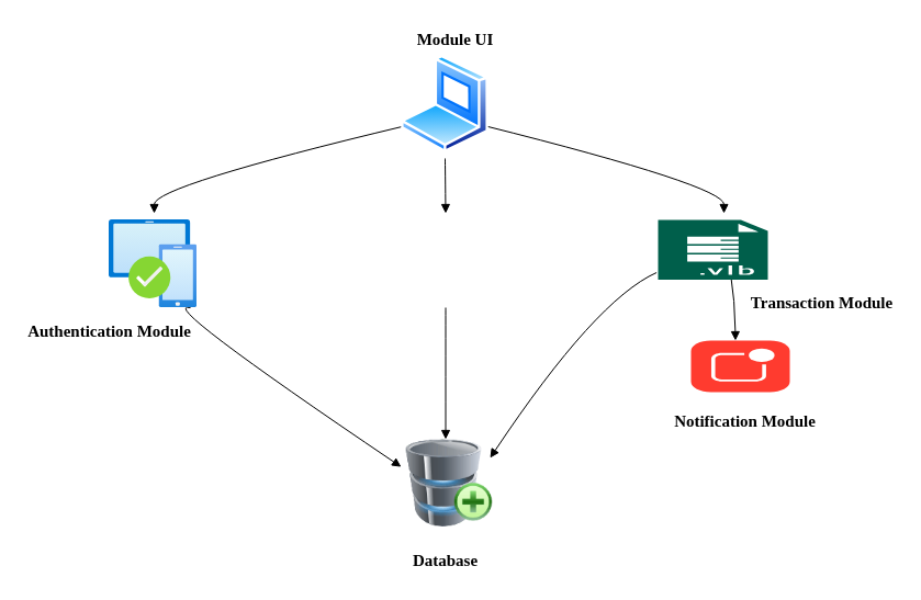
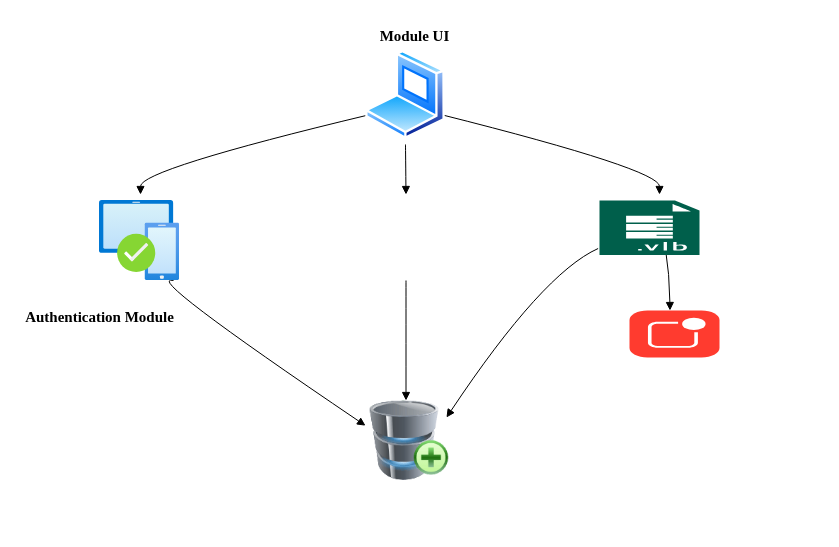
  <mxCell id="0" />
  <mxCell id="1" parent="0" />
  <mxCell id="2" value="" style="curved=1;startArrow=none;endArrow=block;exitX=0;exitY=0.75;entryX=0.5;entryY=0;rounded=0;exitDx=0;exitDy=0;fontFamily=Times New Roman;fontStyle=1;fontSize=15;" edge="1" parent="1" source="9"><mxGeometry relative="1" as="geometry"><Array as="points"><mxPoint x="140" y="169" /></Array><mxPoint x="344" y="128.88" as="sourcePoint" /><mxPoint x="140" y="194" as="targetPoint" /></mxGeometry></mxCell>
  <mxCell id="3" value="" style="curved=1;startArrow=none;endArrow=block;exitX=0.5;exitY=1;entryX=0.5;entryY=0;rounded=0;fontFamily=Times New Roman;fontStyle=1;fontSize=15;" edge="1" parent="1"><mxGeometry relative="1" as="geometry"><Array as="points" /><mxPoint x="405" y="144" as="sourcePoint" /><mxPoint x="405.5" y="194" as="targetPoint" /></mxGeometry></mxCell>
  <mxCell id="4" value="" style="curved=1;startArrow=none;endArrow=block;exitX=1;exitY=0.75;entryX=0.5;entryY=0;rounded=0;exitDx=0;exitDy=0;fontFamily=Times New Roman;fontStyle=1;fontSize=15;" edge="1" parent="1" source="9"><mxGeometry relative="1" as="geometry"><Array as="points"><mxPoint x="659" y="169" /></Array><mxPoint x="466" y="129.176" as="sourcePoint" /><mxPoint x="659" y="194" as="targetPoint" /></mxGeometry></mxCell>
  <mxCell id="5" value="" style="curved=1;startArrow=none;endArrow=block;exitX=0.53;exitY=1;entryX=0.5;entryY=0;rounded=0;fontFamily=Times New Roman;fontStyle=1;fontSize=15;" edge="1" parent="1"><mxGeometry relative="1" as="geometry"><Array as="points"><mxPoint x="669" y="273" /></Array><mxPoint x="664.94" y="248" as="sourcePoint" /><mxPoint x="669.5" y="310" as="targetPoint" /></mxGeometry></mxCell>
  <mxCell id="6" value="" style="curved=1;startArrow=none;endArrow=block;exitX=0.925;exitY=1;entryX=0;entryY=0.37;rounded=0;exitDx=0;exitDy=0;exitPerimeter=0;fontFamily=Times New Roman;fontStyle=1;fontSize=15;" edge="1" parent="1" source="10"><mxGeometry relative="1" as="geometry"><Array as="points"><mxPoint x="140" y="273" /></Array><mxPoint x="140" y="248" as="sourcePoint" /><mxPoint x="365" y="425.16" as="targetPoint" /></mxGeometry></mxCell>
  <mxCell id="7" value="" style="curved=1;startArrow=none;endArrow=block;exitX=0.5;exitY=1;entryX=0.5;entryY=0;rounded=0;exitDx=0;exitDy=0;fontFamily=Times New Roman;fontStyle=1;fontSize=15;" edge="1" parent="1" source="11"><mxGeometry relative="1" as="geometry"><Array as="points" /><mxPoint x="405.5" y="248" as="sourcePoint" /><mxPoint x="405.5" y="400" as="targetPoint" /></mxGeometry></mxCell>
  <mxCell id="8" value="" style="curved=1;startArrow=none;endArrow=block;exitX=0.19;exitY=1;entryX=1;entryY=0.25;rounded=0;fontFamily=Times New Roman;fontStyle=1;fontSize=15;" edge="1" parent="1"><mxGeometry relative="1" as="geometry"><Array as="points"><mxPoint x="542" y="273" /></Array><mxPoint x="597.62" y="248" as="sourcePoint" /><mxPoint x="446" y="417" as="targetPoint" /></mxGeometry></mxCell>
  <mxCell id="9" value="" style="image;aspect=fixed;perimeter=ellipsePerimeter;html=1;align=center;shadow=0;dashed=0;spacingTop=3;image=img/lib/active_directory/laptop_client.svg;fontFamily=Times New Roman;fontStyle=1;fontSize=15;" vertex="1" parent="1"><mxGeometry x="365" y="50" width="80" height="88.89" as="geometry" /></mxCell>
  <mxCell id="10" value="" style="image;aspect=fixed;html=1;points=[];align=center;fontSize=15;image=img/lib/azure2/identity/Multi_Factor_Authentication.svg;fontFamily=Times New Roman;fontStyle=1" vertex="1" parent="1"><mxGeometry x="99" y="200" width="80" height="80" as="geometry" /></mxCell>
  <mxCell id="11" value="" style="shape=image;html=1;verticalAlign=top;verticalLabelPosition=bottom;labelBackgroundColor=#ffffff;imageAspect=0;aspect=fixed;image=https://cdn4.iconfinder.com/data/icons/education-and-school-glyph-24-px/24/Book_catalog_education_learning_book_reading-128.png;fontFamily=Times New Roman;fontStyle=1;fontSize=15;" vertex="1" parent="1"><mxGeometry x="350.5" y="170" width="110" height="110" as="geometry" /></mxCell>
  <mxCell id="12" value="" style="sketch=0;pointerEvents=1;shadow=0;dashed=0;html=1;strokeColor=none;fillColor=#005F4B;labelPosition=center;verticalLabelPosition=bottom;verticalAlign=top;align=center;outlineConnect=0;shape=mxgraph.veeam2.vbr_transaction_log_backup;fontFamily=Times New Roman;fontStyle=1;fontSize=15;" vertex="1" parent="1"><mxGeometry x="599" y="200" width="100" height="54.5" as="geometry" /></mxCell>
  <mxCell id="13" value="" style="html=1;strokeWidth=1;shadow=0;dashed=0;shape=mxgraph.ios7.misc.notification;fillColor=#FF3B2F;strokeColor=none;buttonText=;strokeColor2=#222222;fontColor=#222222;fontSize=15;verticalLabelPosition=bottom;verticalAlign=top;align=center;sketch=0;fontFamily=Times New Roman;fontStyle=1" vertex="1" parent="1"><mxGeometry x="629" y="310" width="90" height="47" as="geometry" /></mxCell>
  <mxCell id="14" value="" style="image;html=1;image=img/lib/clip_art/computers/Database_Add_128x128.png;fontFamily=Times New Roman;fontStyle=1;fontSize=15;" vertex="1" parent="1"><mxGeometry x="369" y="400" width="80" height="80" as="geometry" /></mxCell>
  <mxCell id="15" value="Module UI" style="text;html=1;align=center;verticalAlign=middle;resizable=0;points=[];autosize=1;strokeColor=none;fillColor=none;fontFamily=Times New Roman;fontStyle=1;fontSize=15;" vertex="1" parent="1"><mxGeometry x="377" y="20" width="74" height="30" as="geometry" /></mxCell>
- <mxCell id="16" value="Authentication Module" style="text;html=1;align=center;verticalAlign=middle;resizable=0;points=[];autosize=1;strokeColor=none;fillColor=none;fontFamily=Times New Roman;fontStyle=1;fontSize=15;" vertex="1" parent="1"><mxGeometry x="20" y="286" width="158" height="30" as="geometry" /></mxCell>
- <mxCell id="17" value="Transaction Module" style="text;html=1;align=center;verticalAlign=middle;resizable=0;points=[];autosize=1;strokeColor=none;fillColor=none;fontFamily=Times New Roman;fontStyle=1;fontSize=15;" vertex="1" parent="1"><mxGeometry x="678" y="260" width="139" height="30" as="geometry" /></mxCell>
- <mxCell id="18" value="Notification Module" style="text;html=1;align=center;verticalAlign=middle;resizable=0;points=[];autosize=1;strokeColor=none;fillColor=none;fontFamily=Times New Roman;fontStyle=1;fontSize=15;" vertex="1" parent="1"><mxGeometry x="607" y="368" width="141" height="30" as="geometry" /></mxCell>
- <mxCell id="19" value="Database" style="text;html=1;align=center;verticalAlign=middle;resizable=0;points=[];autosize=1;strokeColor=none;fillColor=none;fontFamily=Times New Roman;fontStyle=1;fontSize=15;" vertex="1" parent="1"><mxGeometry x="368" y="495" width="73" height="30" as="geometry" /></mxCell>
+ <mxCell id="16" value="Authentication Module" style="text;html=1;align=center;verticalAlign=middle;resizable=0;points=[];autosize=1;strokeColor=none;fillColor=none;fontFamily=Times New Roman;fontStyle=1;fontSize=15;" vertex="1" parent="1"><mxGeometry x="20" y="301" width="158" height="30" as="geometry" /></mxCell>
